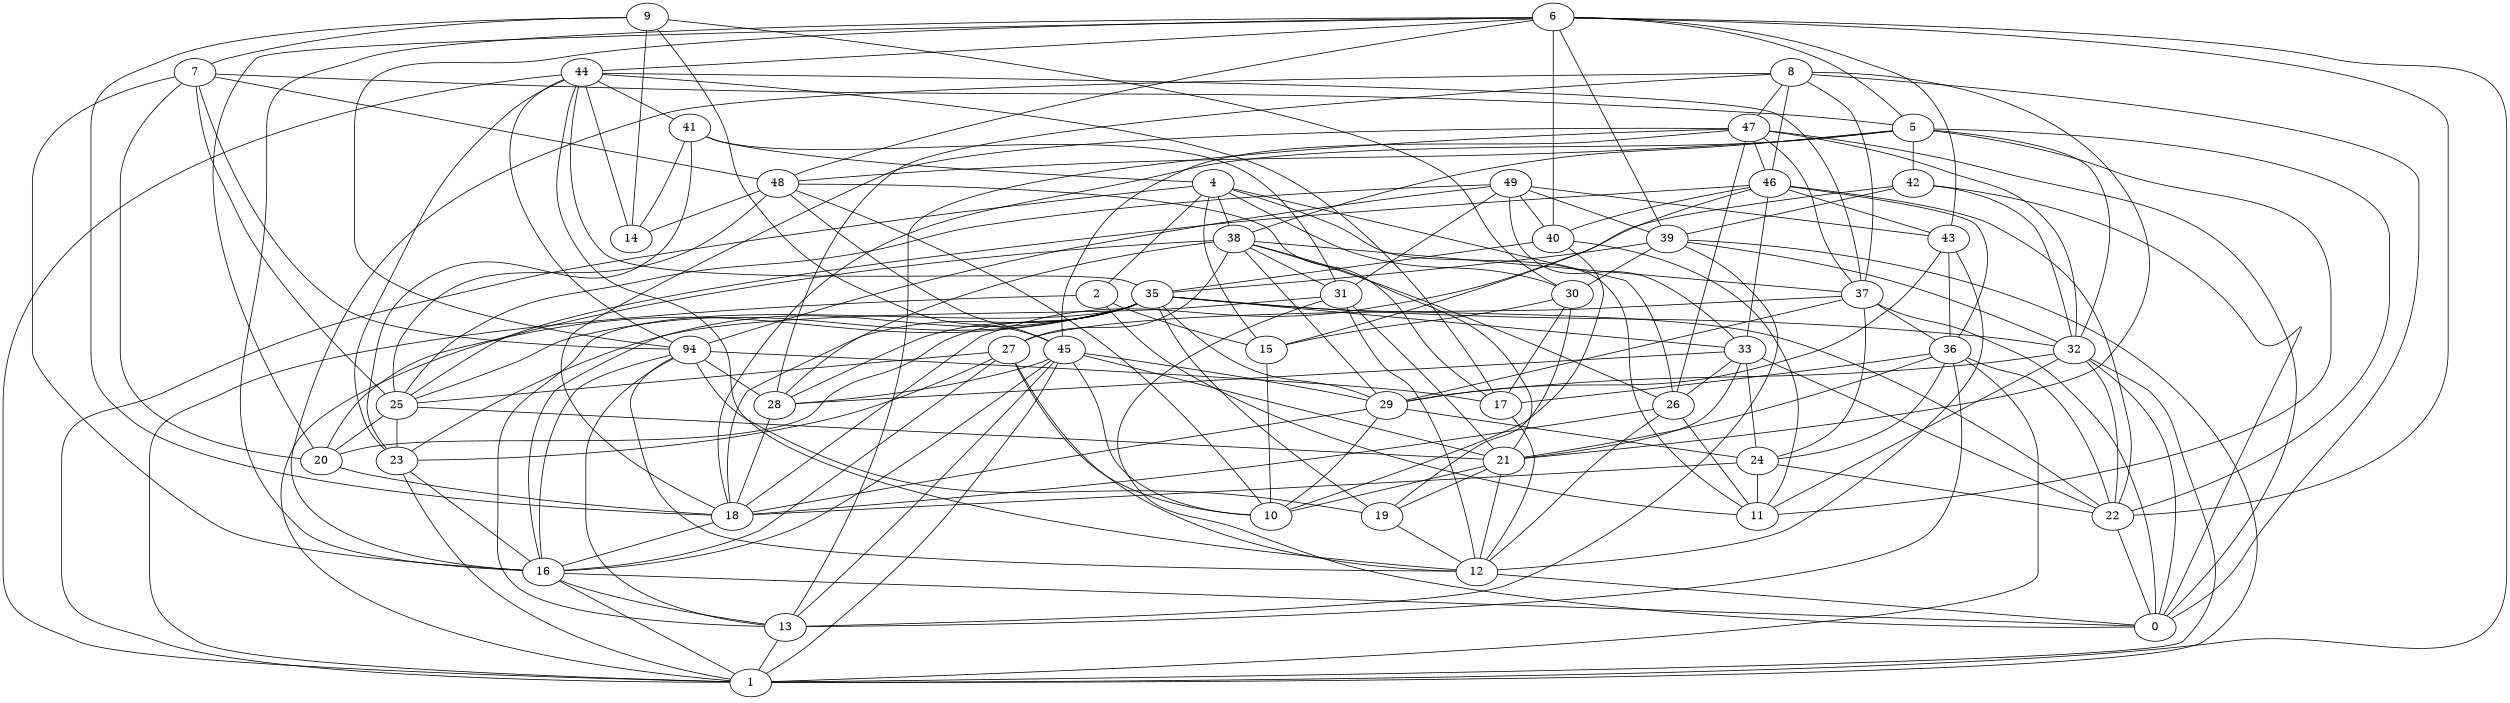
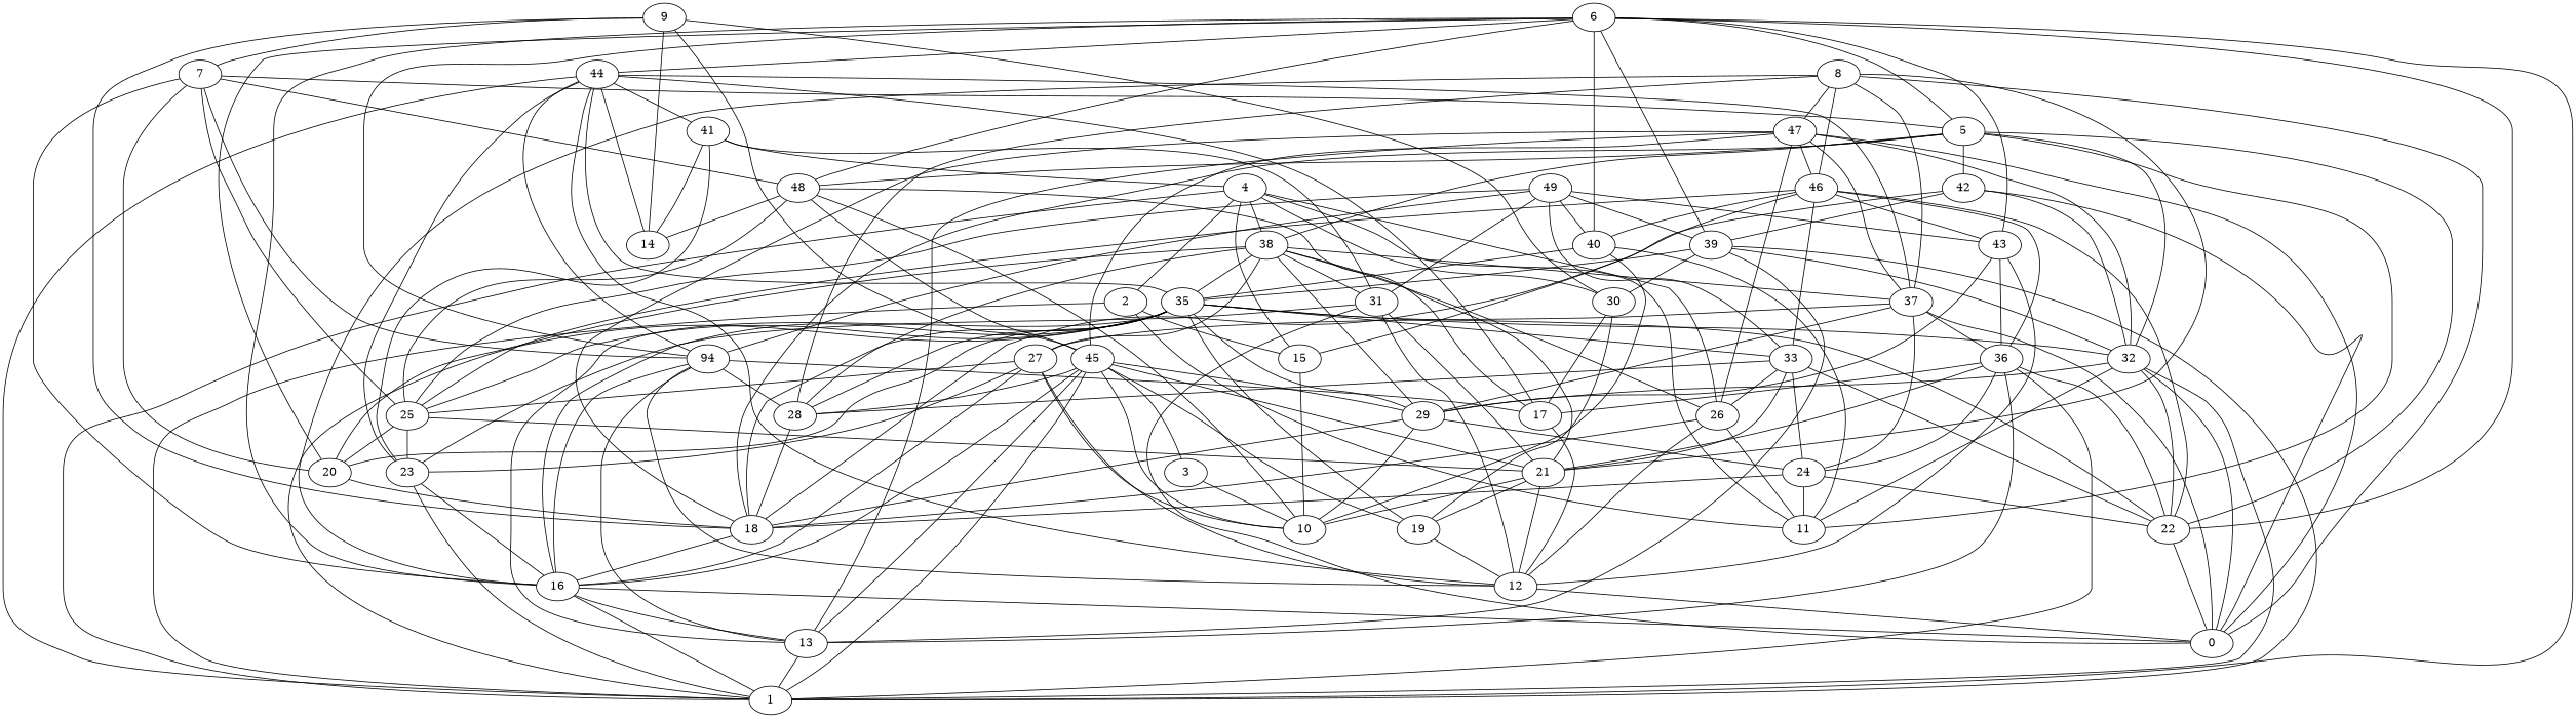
  digraph {
    edge [color=black dir=none]
    31
    12
    21
    0
    23
    18
    16
    1
    13
    10
    19
    38
    20
    35
    26
    29
    27
    28
    37
    25
    32
    22
    33
    4
    15
    2
    11
    30
    8
    47
    46
    45
    39
    48
    17
    14
+   3
    40
    9
    7
    36
    24
    6
    44
    43
    n46 [label=94]
    5
    41
    49
    42
    subgraph sub_1 {
      31
      12
      21
      0
      23
      18
      16
      1
      13
      10
      19
      38
      20
      35
      26
      29
      27
      28
      37
      25
      32
      22
      33
      4
      15
      2
      11
      30
      8
      47
      46
      45
      39
      48
      17
      14
+     3
      40
      9
      7
      36
      24
      6
      44
      43
      n46
      5
      41
      49
      42
    }
    31 -> 12
    31 -> 21
    31 -> 0
    31 -> 23
    12 -> 0
    21 -> 12
    21 -> 10
    21 -> 19
    23 -> 16
    23 -> 1
    18 -> 16
    16 -> 0
    16 -> 1
    16 -> 13
    13 -> 1
    19 -> 12
    38 -> 31
    38 -> 21
    38 -> 20
+   38 -> 35
    38 -> 26
    38 -> 29
    38 -> 27
    38 -> 28
    38 -> 37
    20 -> 18
    35 -> 18
    35 -> 16
    35 -> 1
    35 -> 13
    35 -> 19
    35 -> 20
    35 -> 29
    35 -> 28
    35 -> 25
    35 -> 32
    35 -> 22
    35 -> 33
    26 -> 12
    26 -> 18
    26 -> 11
    29 -> 18
    29 -> 10
    29 -> 24
    27 -> 12
    27 -> 23
    27 -> 16
    27 -> 10
    27 -> 25
    28 -> 18
    37 -> 0
    37 -> 29
    37 -> 27
    37 -> 36
    37 -> 24
    25 -> 21
    25 -> 23
    25 -> 20
    32 -> 0
    32 -> 1
    32 -> 29
    32 -> 22
    32 -> 11
    22 -> 0
    33 -> 21
    33 -> 26
    33 -> 28
    33 -> 22
    33 -> 24
    4 -> 1
    4 -> 38
    4 -> 26
    4 -> 15
    4 -> 2
    4 -> 11
    4 -> 30
    15 -> 10
    2 -> 1
    2 -> 15
    2 -> 11
    30 -> 19
-   30 -> 15
    30 -> 17
    8 -> 21
    8 -> 0
    8 -> 16
    8 -> 28
    8 -> 37
    8 -> 47
    8 -> 46
    47 -> 0
    47 -> 18
    47 -> 13
    47 -> 26
    47 -> 37
    47 -> 32
    47 -> 46
    47 -> 45
    46 -> 25
    46 -> 22
    46 -> 33
    46 -> 15
    46 -> 40
    46 -> 36
    46 -> 43
    45 -> 21
    45 -> 16
    45 -> 1
    45 -> 13
    45 -> 10
    45 -> 29
    45 -> 28
+   45 -> 3
    39 -> 1
    39 -> 13
    39 -> 35
    39 -> 32
    39 -> 30
    48 -> 10
    48 -> 25
    48 -> 45
    48 -> 17
    48 -> 14
    17 -> 12
+   3 -> 10
    40 -> 10
    40 -> 35
    40 -> 11
    9 -> 18
    9 -> 30
    9 -> 45
    9 -> 14
    9 -> 7
    7 -> 16
    7 -> 20
    7 -> 25
    7 -> 48
    7 -> n46
    7 -> 5
    36 -> 21
    36 -> 1
    36 -> 13
    36 -> 22
    36 -> 17
    36 -> 24
    24 -> 18
    24 -> 22
    24 -> 11
    6 -> 16
    6 -> 1
    6 -> 20
    6 -> 22
    6 -> 39
    6 -> 48
    6 -> 40
    6 -> 44
    6 -> 43
    6 -> n46
    6 -> 5
    44 -> 12
    44 -> 23
    44 -> 1
    44 -> 35
    44 -> 37
    44 -> 17
    44 -> 14
    44 -> n46
    44 -> 41
    43 -> 12
    43 -> 29
    43 -> 36
    n46 -> 12
    n46 -> 16
    n46 -> 13
-   n46 -> 19
+   45 -> 19
    n46 -> 28
    n46 -> 17
    5 -> 18
    5 -> 38
    5 -> 32
    5 -> 22
    5 -> 11
    5 -> 48
    5 -> 42
    41 -> 31
    41 -> 23
    41 -> 4
    41 -> 14
    49 -> 31
    49 -> 25
    49 -> 33
    49 -> 39
    49 -> 40
    49 -> 43
    49 -> n46
    42 -> 0
    42 -> 18
    42 -> 32
    42 -> 39
  }
